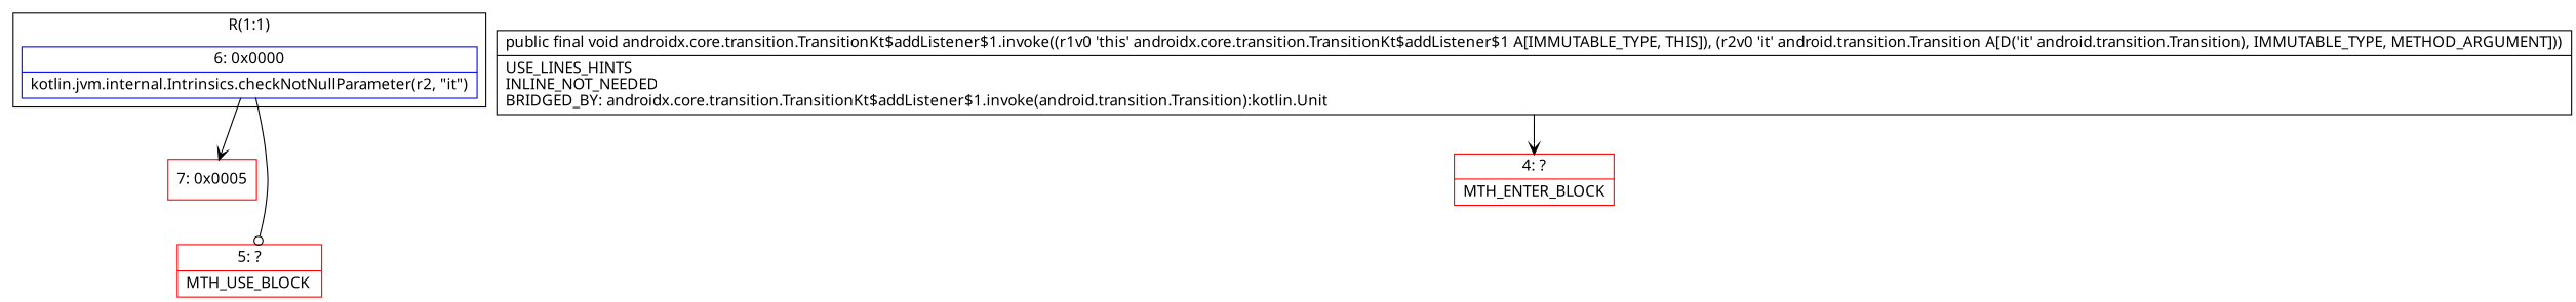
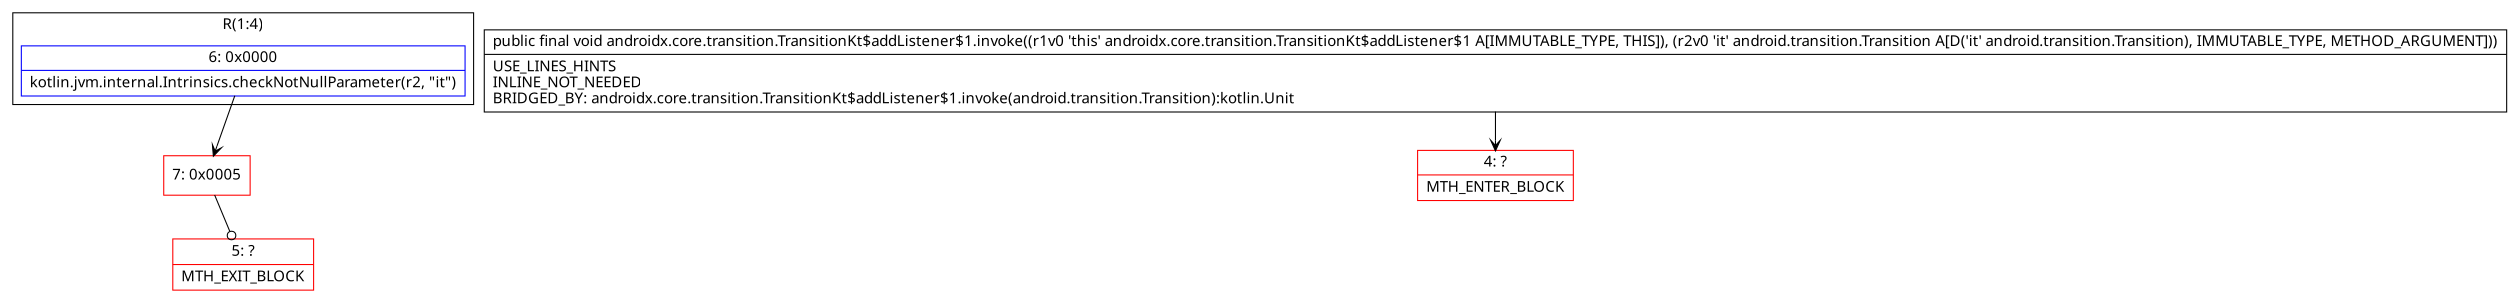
  digraph {
    fontname="Noto Sans"
    node [color=red fontname="Noto Sans" shape=record]
    edge [arrowhead=vee fontname="Noto Sans"]
    n1 [color=blue label="{6\:\ 0x0000|kotlin.jvm.internal.Intrinsics.checkNotNullParameter(r2, \"it\")\l}"]
    n2 [label="{7\:\ 0x0005}"]
-   n3 [label="{5\:\ ?|MTH_USE_BLOCK\l}"]
+   n3 [label="{5\:\ ?|MTH_EXIT_BLOCK\l}"]
    n4 [label="{4\:\ ?|MTH_ENTER_BLOCK\l}"]
    n5 [label="{public final void androidx.core.transition.TransitionKt$addListener$1.invoke((r1v0 'this' androidx.core.transition.TransitionKt$addListener$1 A[IMMUTABLE_TYPE, THIS]), (r2v0 'it' android.transition.Transition A[D('it' android.transition.Transition), IMMUTABLE_TYPE, METHOD_ARGUMENT]))  | USE_LINES_HINTS\lINLINE_NOT_NEEDED\lBRIDGED_BY: androidx.core.transition.TransitionKt$addListener$1.invoke(android.transition.Transition):kotlin.Unit\l}" color=""]
    subgraph cluster_1 {
-     label="R(1:1)"
+     label="R(1:4)"
      n1
    }
    n1 -> n2
-   n1 -> n3 [arrowhead=odot]
+   n2 -> n3 [arrowhead=odot]
    n5 -> n4
  }
